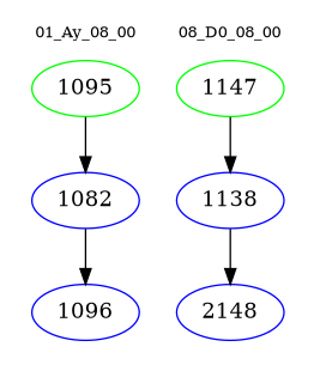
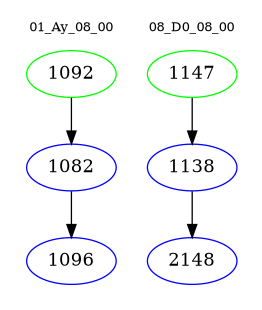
  digraph {
    node [color=blue]
    edge [color=black]
-   n1 [color=green label=1095]
+   n1 [color=green label=1092]
    n2 [label=1082]
    n3 [label=1096]
    n4 [color=green label=1147]
    n5 [label=1138]
    n6 [label=2148]
    subgraph cluster_1 {
      color=white
      fontsize=10
      label="01_Ay_08_00"
      n1
      n2
      n3
    }
    subgraph cluster_2 {
      color=white
      fontsize=10
      label="08_D0_08_00"
      n4
      n5
      n6
    }
    n1 -> n2
    n2 -> n3
    n4 -> n5
    n5 -> n6
  }
